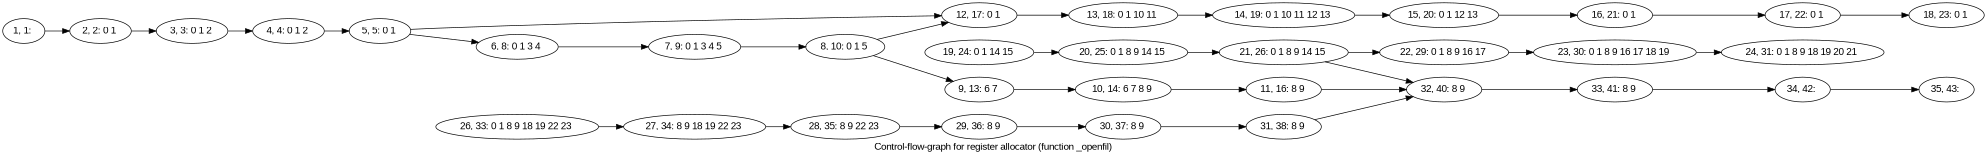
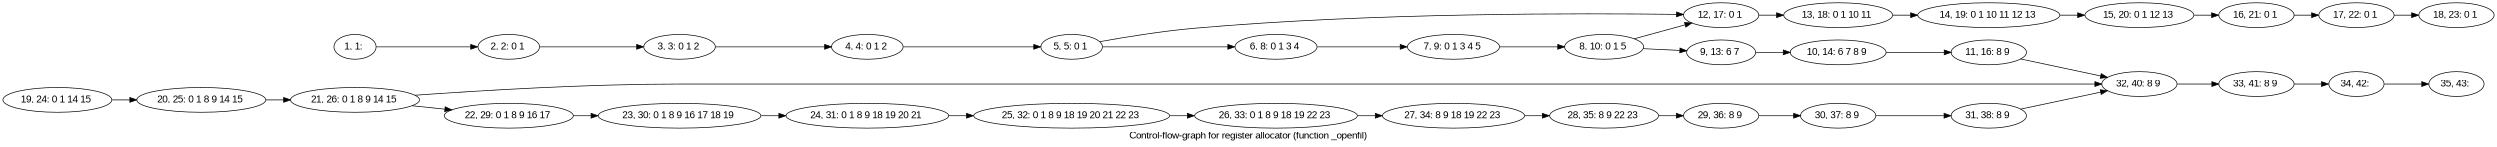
  digraph {
    fontname="Liberation Sans"
    label="Control-flow-graph for register allocator (function _openfil)"
    rankdir=LR
    node [fontname="Liberation Sans"]
    edge [fontname="Liberation Sans"]
    n1 [label="1, 1: "]
    n2 [label="2, 2: 0 1 "]
    n3 [label="3, 3: 0 1 2 "]
    n4 [label="4, 4: 0 1 2 "]
    n5 [label="5, 5: 0 1 "]
    n6 [label="6, 8: 0 1 3 4 "]
    n7 [label="12, 17: 0 1 "]
    n8 [label="7, 9: 0 1 3 4 5 "]
    n9 [label="13, 18: 0 1 10 11 "]
    n10 [label="8, 10: 0 1 5 "]
    n11 [label="9, 13: 6 7 "]
    n12 [label="10, 14: 6 7 8 9 "]
    n13 [label="11, 16: 8 9 "]
    n14 [label="32, 40: 8 9 "]
    n15 [label="33, 41: 8 9 "]
    n16 [label="14, 19: 0 1 10 11 12 13 "]
    n17 [label="15, 20: 0 1 12 13 "]
    n18 [label="16, 21: 0 1 "]
    n19 [label="17, 22: 0 1 "]
    n20 [label="18, 23: 0 1 "]
    n21 [label="19, 24: 0 1 14 15 "]
    n22 [label="20, 25: 0 1 8 9 14 15 "]
    n23 [label="21, 26: 0 1 8 9 14 15 "]
    n24 [label="22, 29: 0 1 8 9 16 17 "]
    n25 [label="23, 30: 0 1 8 9 16 17 18 19 "]
    n26 [label="24, 31: 0 1 8 9 18 19 20 21 "]
+   n27 [label="25, 32: 0 1 8 9 18 19 20 21 22 23 "]
    n28 [label="26, 33: 0 1 8 9 18 19 22 23 "]
    n29 [label="27, 34: 8 9 18 19 22 23 "]
    n30 [label="28, 35: 8 9 22 23 "]
    n31 [label="29, 36: 8 9 "]
    n32 [label="30, 37: 8 9 "]
    n33 [label="31, 38: 8 9 "]
    n34 [label="34, 42: "]
    n35 [label="35, 43: "]
    n1 -> n2
    n2 -> n3
    n3 -> n4
    n4 -> n5
    n5 -> n6
    n5 -> n7
    n6 -> n8
    n7 -> n9
    n8 -> n10
    n9 -> n16
    n10 -> n7
    n10 -> n11
    n11 -> n12
    n12 -> n13
    n13 -> n14
    n14 -> n15
    n15 -> n34
    n16 -> n17
    n17 -> n18
    n18 -> n19
    n19 -> n20
    n21 -> n22
    n22 -> n23
    n23 -> n14
    n23 -> n24
    n24 -> n25
    n25 -> n26
+   n26 -> n27
+   n27 -> n28
    n28 -> n29
    n29 -> n30
    n30 -> n31
    n31 -> n32
    n32 -> n33
    n33 -> n14
    n34 -> n35
  }
